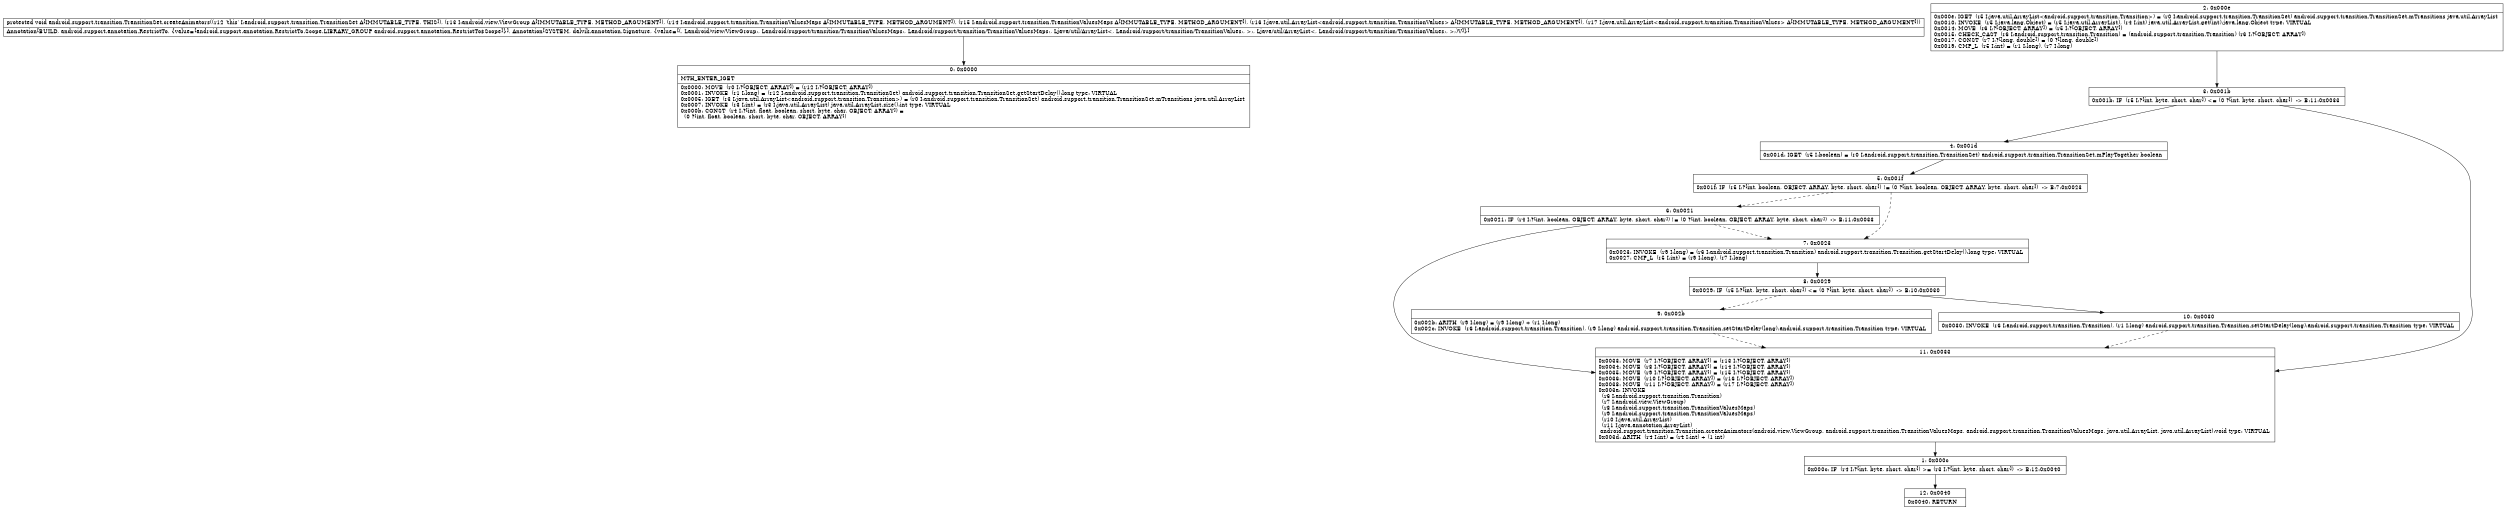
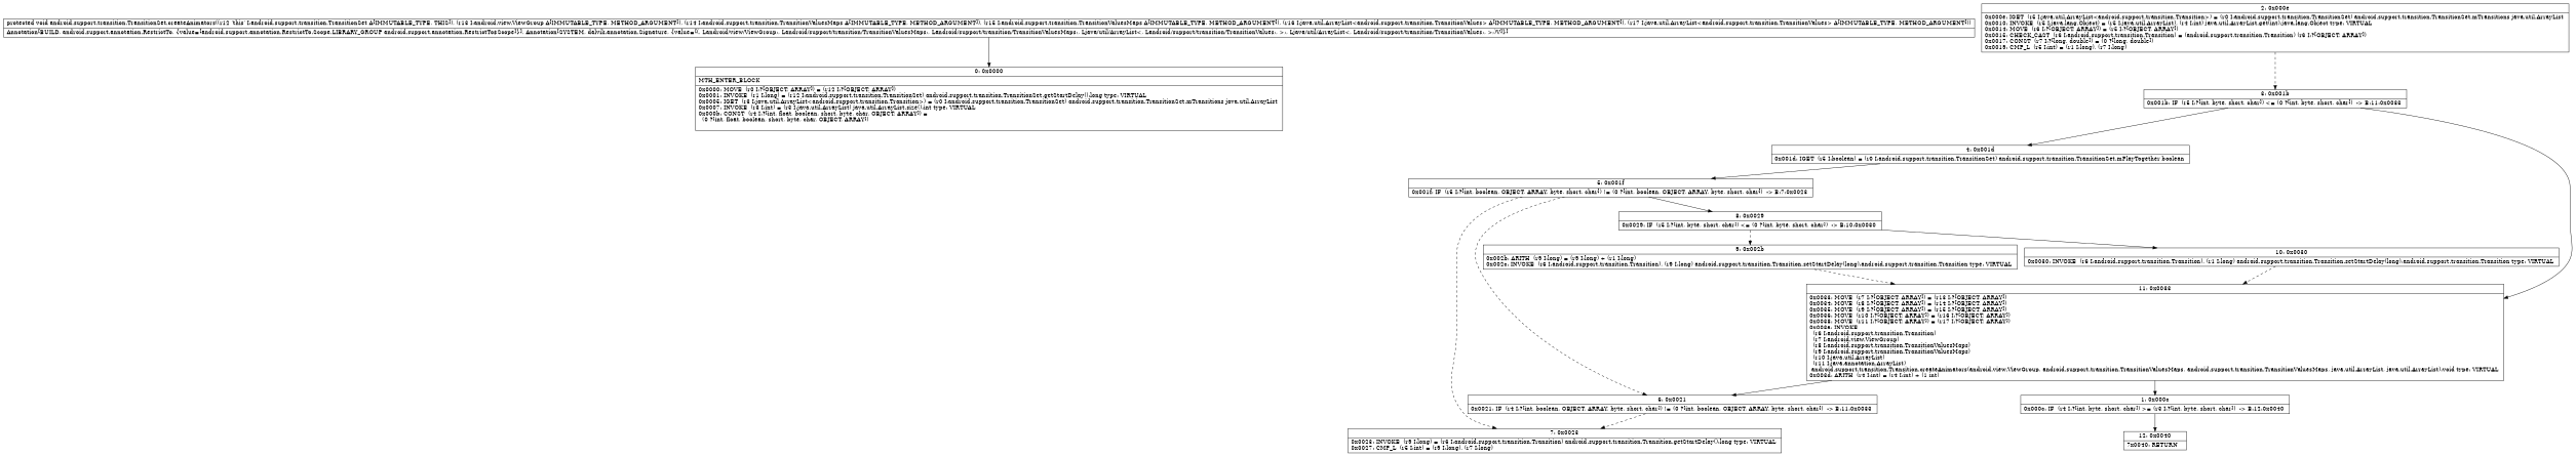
  digraph {
    node [shape=record]
-   n1 [label="{0\:\ 0x0000|MTH_ENTER_IGET\l|0x0000: MOVE  (r0 I:?[OBJECT, ARRAY]) = (r12 I:?[OBJECT, ARRAY]) \l0x0001: INVOKE  (r1 I:long) = (r12 I:android.support.transition.TransitionSet) android.support.transition.TransitionSet.getStartDelay():long type: VIRTUAL \l0x0005: IGET  (r3 I:java.util.ArrayList\<android.support.transition.Transition\>) = (r0 I:android.support.transition.TransitionSet) android.support.transition.TransitionSet.mTransitions java.util.ArrayList \l0x0007: INVOKE  (r3 I:int) = (r3 I:java.util.ArrayList) java.util.ArrayList.size():int type: VIRTUAL \l0x000b: CONST  (r4 I:?[int, float, boolean, short, byte, char, OBJECT, ARRAY]) = \l  (0 ?[int, float, boolean, short, byte, char, OBJECT, ARRAY])\l \l}"]
+   n1 [label="{0\:\ 0x0000|MTH_ENTER_BLOCK\l|0x0000: MOVE  (r0 I:?[OBJECT, ARRAY]) = (r12 I:?[OBJECT, ARRAY]) \l0x0001: INVOKE  (r1 I:long) = (r12 I:android.support.transition.TransitionSet) android.support.transition.TransitionSet.getStartDelay():long type: VIRTUAL \l0x0005: IGET  (r3 I:java.util.ArrayList\<android.support.transition.Transition\>) = (r0 I:android.support.transition.TransitionSet) android.support.transition.TransitionSet.mTransitions java.util.ArrayList \l0x0007: INVOKE  (r3 I:int) = (r3 I:java.util.ArrayList) java.util.ArrayList.size():int type: VIRTUAL \l0x000b: CONST  (r4 I:?[int, float, boolean, short, byte, char, OBJECT, ARRAY]) = \l  (0 ?[int, float, boolean, short, byte, char, OBJECT, ARRAY])\l \l}"]
    n2 [label="{1\:\ 0x000c|0x000c: IF  (r4 I:?[int, byte, short, char]) \>= (r3 I:?[int, byte, short, char])  \-\> B:12:0x0040 \l}"]
-   n3 [label="{12\:\ 0x0040|0x0040: RETURN   \l}"]
+   n3 [label="{12\:\ 0x0040|7x0040: RETURN   \l}"]
    n4 [label="{2\:\ 0x000e|0x000e: IGET  (r5 I:java.util.ArrayList\<android.support.transition.Transition\>) = (r0 I:android.support.transition.TransitionSet) android.support.transition.TransitionSet.mTransitions java.util.ArrayList \l0x0010: INVOKE  (r5 I:java.lang.Object) = (r5 I:java.util.ArrayList), (r4 I:int) java.util.ArrayList.get(int):java.lang.Object type: VIRTUAL \l0x0014: MOVE  (r6 I:?[OBJECT, ARRAY]) = (r5 I:?[OBJECT, ARRAY]) \l0x0015: CHECK_CAST  (r6 I:android.support.transition.Transition) = (android.support.transition.Transition) (r6 I:?[OBJECT, ARRAY]) \l0x0017: CONST  (r7 I:?[long, double]) = (0 ?[long, double]) \l0x0019: CMP_L  (r5 I:int) = (r1 I:long), (r7 I:long) \l}"]
    n5 [label="{3\:\ 0x001b|0x001b: IF  (r5 I:?[int, byte, short, char]) \<= (0 ?[int, byte, short, char])  \-\> B:11:0x0033 \l}"]
    n6 [label="{4\:\ 0x001d|0x001d: IGET  (r5 I:boolean) = (r0 I:android.support.transition.TransitionSet) android.support.transition.TransitionSet.mPlayTogether boolean \l}"]
    n7 [label="{11\:\ 0x0033|0x0033: MOVE  (r7 I:?[OBJECT, ARRAY]) = (r13 I:?[OBJECT, ARRAY]) \l0x0034: MOVE  (r8 I:?[OBJECT, ARRAY]) = (r14 I:?[OBJECT, ARRAY]) \l0x0035: MOVE  (r9 I:?[OBJECT, ARRAY]) = (r15 I:?[OBJECT, ARRAY]) \l0x0036: MOVE  (r10 I:?[OBJECT, ARRAY]) = (r16 I:?[OBJECT, ARRAY]) \l0x0038: MOVE  (r11 I:?[OBJECT, ARRAY]) = (r17 I:?[OBJECT, ARRAY]) \l0x003a: INVOKE  \l  (r6 I:android.support.transition.Transition)\l  (r7 I:android.view.ViewGroup)\l  (r8 I:android.support.transition.TransitionValuesMaps)\l  (r9 I:android.support.transition.TransitionValuesMaps)\l  (r10 I:java.util.ArrayList)\l  (r11 I:java.annotation.ArrayList)\l android.support.transition.Transition.createAnimators(android.view.ViewGroup, android.support.transition.TransitionValuesMaps, android.support.transition.TransitionValuesMaps, java.util.ArrayList, java.util.ArrayList):void type: VIRTUAL \l0x003d: ARITH  (r4 I:int) = (r4 I:int) + (1 int) \l}"]
    n8 [label="{5\:\ 0x001f|0x001f: IF  (r5 I:?[int, boolean, OBJECT, ARRAY, byte, short, char]) != (0 ?[int, boolean, OBJECT, ARRAY, byte, short, char])  \-\> B:7:0x0023 \l}"]
    n9 [label="{6\:\ 0x0021|0x0021: IF  (r4 I:?[int, boolean, OBJECT, ARRAY, byte, short, char]) != (0 ?[int, boolean, OBJECT, ARRAY, byte, short, char])  \-\> B:11:0x0033 \l}"]
    n10 [label="{7\:\ 0x0023|0x0023: INVOKE  (r9 I:long) = (r6 I:android.support.transition.Transition) android.support.transition.Transition.getStartDelay():long type: VIRTUAL \l0x0027: CMP_L  (r5 I:int) = (r9 I:long), (r7 I:long) \l}"]
    n11 [label="{8\:\ 0x0029|0x0029: IF  (r5 I:?[int, byte, short, char]) \<= (0 ?[int, byte, short, char])  \-\> B:10:0x0030 \l}"]
    n12 [label="{9\:\ 0x002b|0x002b: ARITH  (r9 I:long) = (r9 I:long) + (r1 I:long) \l0x002c: INVOKE  (r6 I:android.support.transition.Transition), (r9 I:long) android.support.transition.Transition.setStartDelay(long):android.support.transition.Transition type: VIRTUAL \l}"]
    n13 [label="{10\:\ 0x0030|0x0030: INVOKE  (r6 I:android.support.transition.Transition), (r1 I:long) android.support.transition.Transition.setStartDelay(long):android.support.transition.Transition type: VIRTUAL \l}"]
    n14 [label="{protected void android.support.transition.TransitionSet.createAnimators((r12 'this' I:android.support.transition.TransitionSet A[IMMUTABLE_TYPE, THIS]), (r13 I:android.view.ViewGroup A[IMMUTABLE_TYPE, METHOD_ARGUMENT]), (r14 I:android.support.transition.TransitionValuesMaps A[IMMUTABLE_TYPE, METHOD_ARGUMENT]), (r15 I:android.support.transition.TransitionValuesMaps A[IMMUTABLE_TYPE, METHOD_ARGUMENT]), (r16 I:java.util.ArrayList\<android.support.transition.TransitionValues\> A[IMMUTABLE_TYPE, METHOD_ARGUMENT]), (r17 I:java.util.ArrayList\<android.support.transition.TransitionValues\> A[IMMUTABLE_TYPE, METHOD_ARGUMENT]))  | Annotation[BUILD, android.support.annotation.RestrictTo, \{value=[android.support.annotation.RestrictTo.Scope.LIBRARY_GROUP android.support.annotation.RestrictTo$Scope]\}], Annotation[SYSTEM, dalvik.annotation.Signature, \{value=[(, Landroid\/view\/ViewGroup;, Landroid\/support\/transition\/TransitionValuesMaps;, Landroid\/support\/transition\/TransitionValuesMaps;, Ljava\/util\/ArrayList\<, Landroid\/support\/transition\/TransitionValues;, \>;, Ljava\/util\/ArrayList\<, Landroid\/support\/transition\/TransitionValues;, \>;)V]\}]\l}"]
    n2 -> n3
-   n4 -> n5
+   n4 -> n5 [style=dashed]
    n5 -> n6 [style=solid]
    n5 -> n7
    n6 -> n8
    n7 -> n2
    n8 -> n9 [style=dashed]
    n8 -> n10 [style=dashed]
-   n9 -> n7
+   n7 -> n9
    n9 -> n10 [style=dashed]
-   n10 -> n11
+   n8 -> n11
    n11 -> n12 [style=dashed]
    n11 -> n13
    n12 -> n7 [style=dashed]
    n13 -> n7 [style=dashed]
    n14 -> n1
  }
